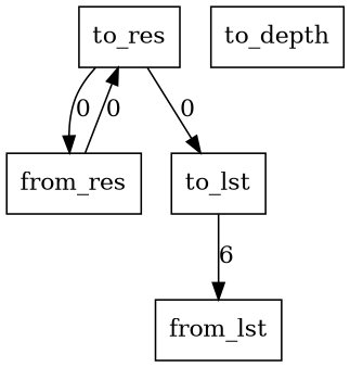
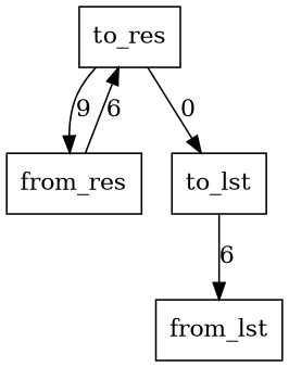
  digraph {
    rankdir=TB
    node [fillcolor=white shape=box style=filled]
    n1 [label=<from_lst>]
    n2 [label=<to_lst>]
    n3 [label=<from_res>]
    n4 [label=<to_res>]
-   n5 [label=<to_depth>]
    n2 -> n1 [label=6]
-   n3 -> n4 [label=0]
+   n3 -> n4 [label=6]
    n4 -> n2 [label=0]
-   n4 -> n3 [label=0]
+   n4 -> n3 [label=9]
  }
